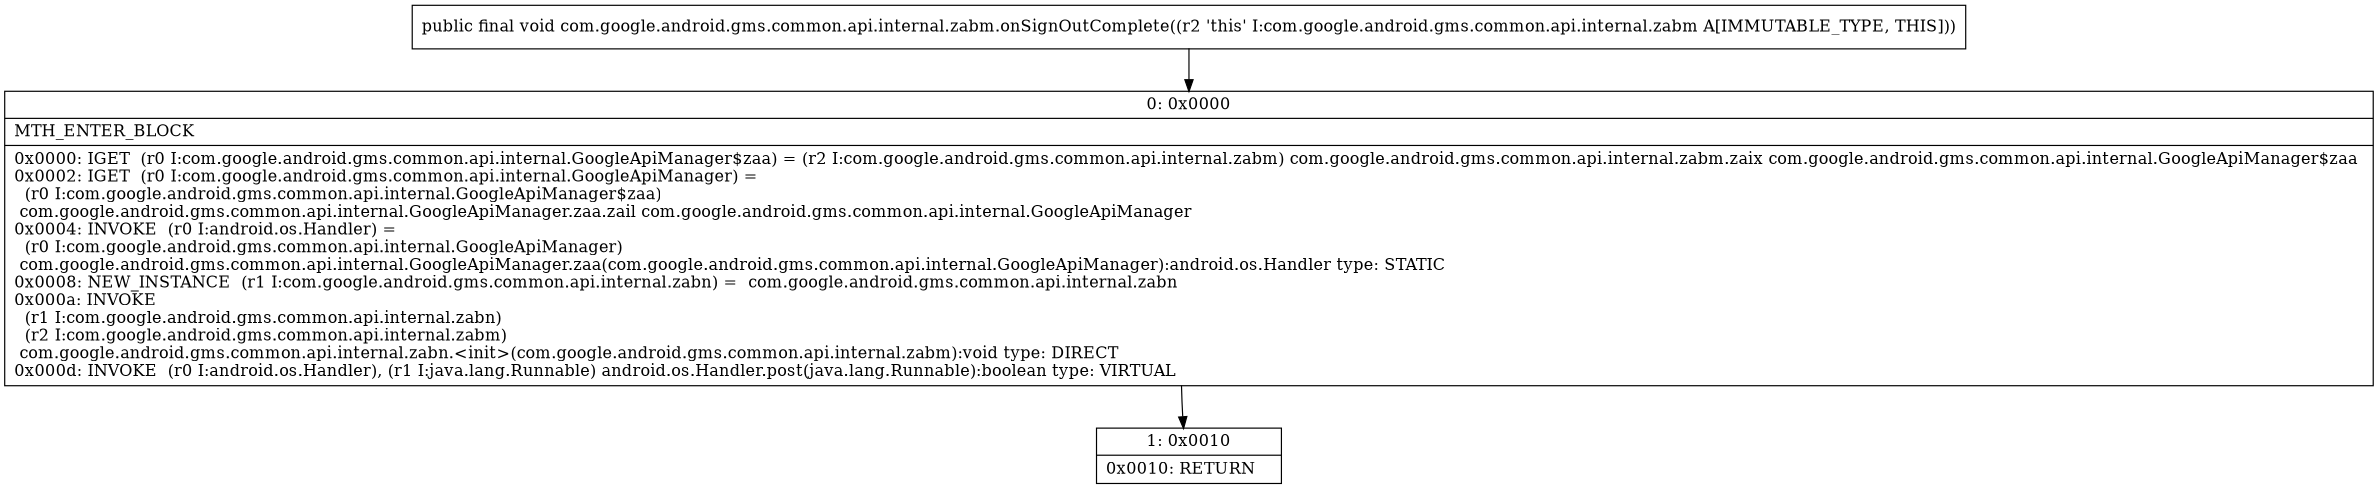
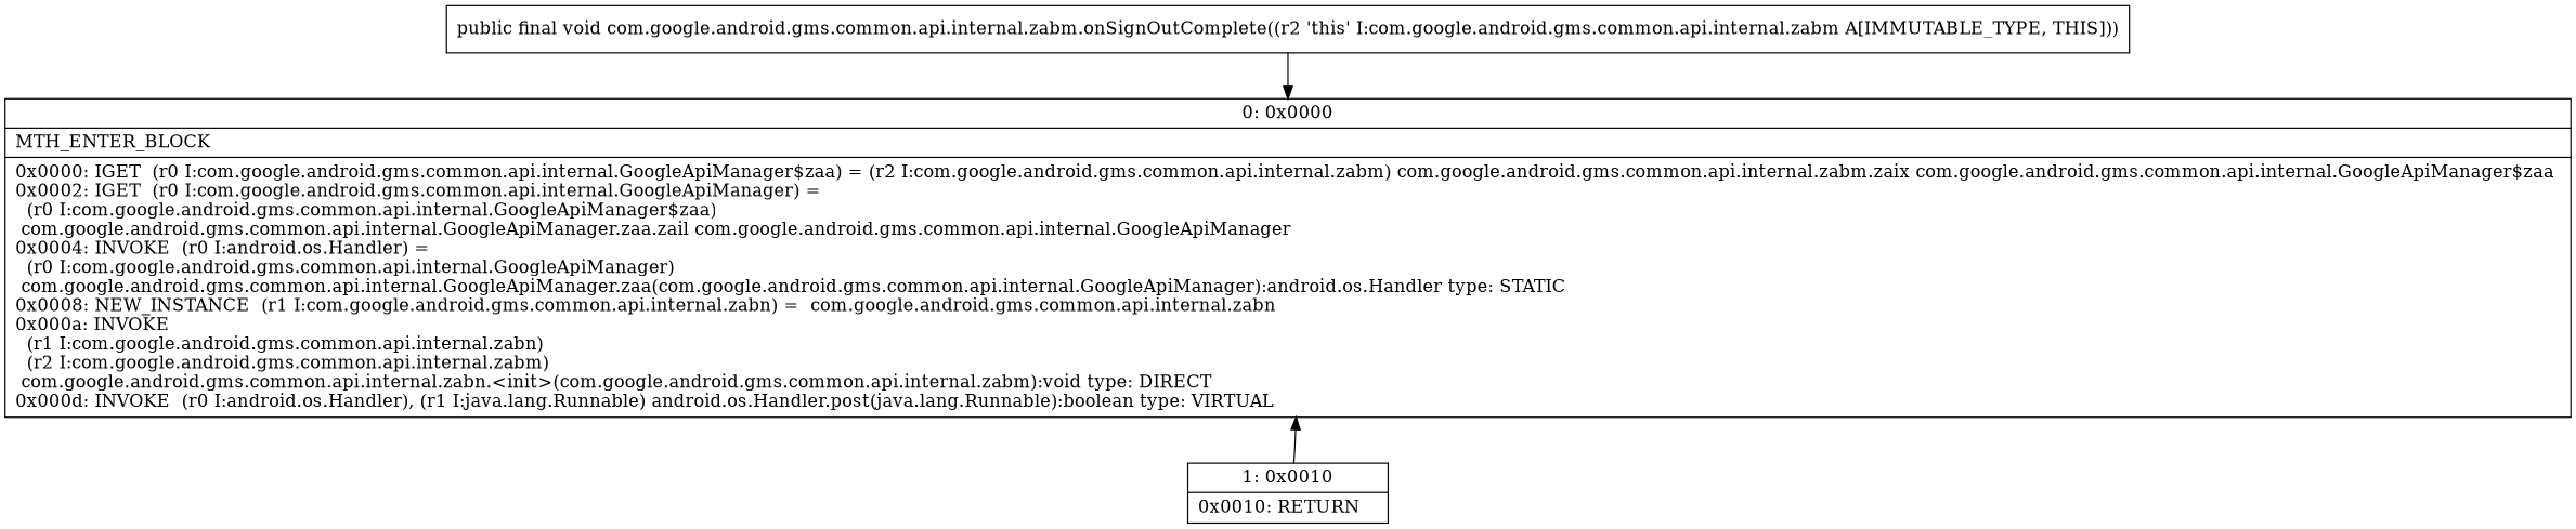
  digraph {
    node [shape=record]
    n1 [label="{0\:\ 0x0000|MTH_ENTER_BLOCK\l|0x0000: IGET  (r0 I:com.google.android.gms.common.api.internal.GoogleApiManager$zaa) = (r2 I:com.google.android.gms.common.api.internal.zabm) com.google.android.gms.common.api.internal.zabm.zaix com.google.android.gms.common.api.internal.GoogleApiManager$zaa \l0x0002: IGET  (r0 I:com.google.android.gms.common.api.internal.GoogleApiManager) = \l  (r0 I:com.google.android.gms.common.api.internal.GoogleApiManager$zaa)\l com.google.android.gms.common.api.internal.GoogleApiManager.zaa.zail com.google.android.gms.common.api.internal.GoogleApiManager \l0x0004: INVOKE  (r0 I:android.os.Handler) = \l  (r0 I:com.google.android.gms.common.api.internal.GoogleApiManager)\l com.google.android.gms.common.api.internal.GoogleApiManager.zaa(com.google.android.gms.common.api.internal.GoogleApiManager):android.os.Handler type: STATIC \l0x0008: NEW_INSTANCE  (r1 I:com.google.android.gms.common.api.internal.zabn) =  com.google.android.gms.common.api.internal.zabn \l0x000a: INVOKE  \l  (r1 I:com.google.android.gms.common.api.internal.zabn)\l  (r2 I:com.google.android.gms.common.api.internal.zabm)\l com.google.android.gms.common.api.internal.zabn.\<init\>(com.google.android.gms.common.api.internal.zabm):void type: DIRECT \l0x000d: INVOKE  (r0 I:android.os.Handler), (r1 I:java.lang.Runnable) android.os.Handler.post(java.lang.Runnable):boolean type: VIRTUAL \l}"]
    n2 [label="{1\:\ 0x0010|0x0010: RETURN   \l}"]
    n3 [label="{public final void com.google.android.gms.common.api.internal.zabm.onSignOutComplete((r2 'this' I:com.google.android.gms.common.api.internal.zabm A[IMMUTABLE_TYPE, THIS])) }"]
-   n1 -> n2
+   n2 -> n1
    n3 -> n1
  }
